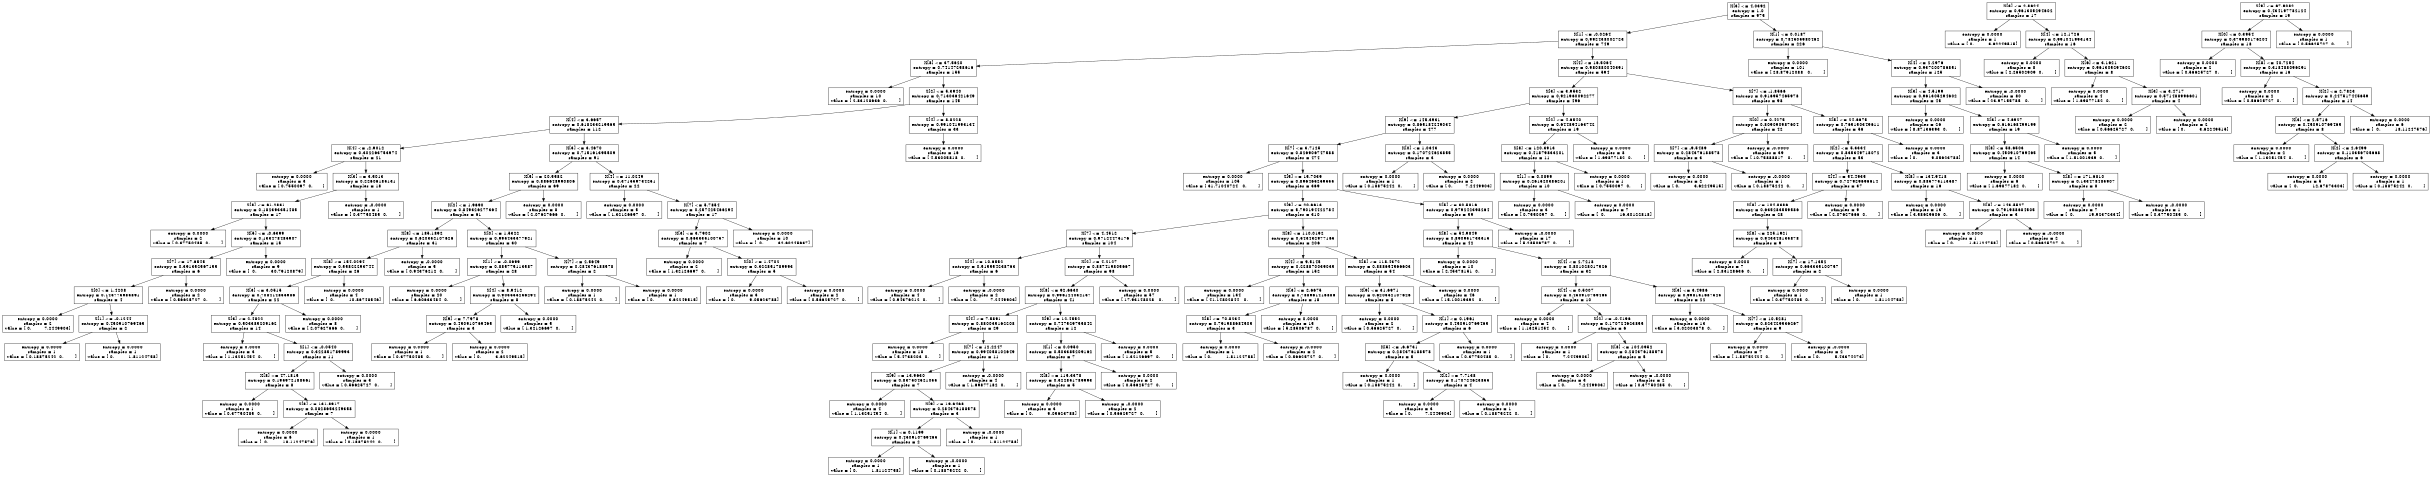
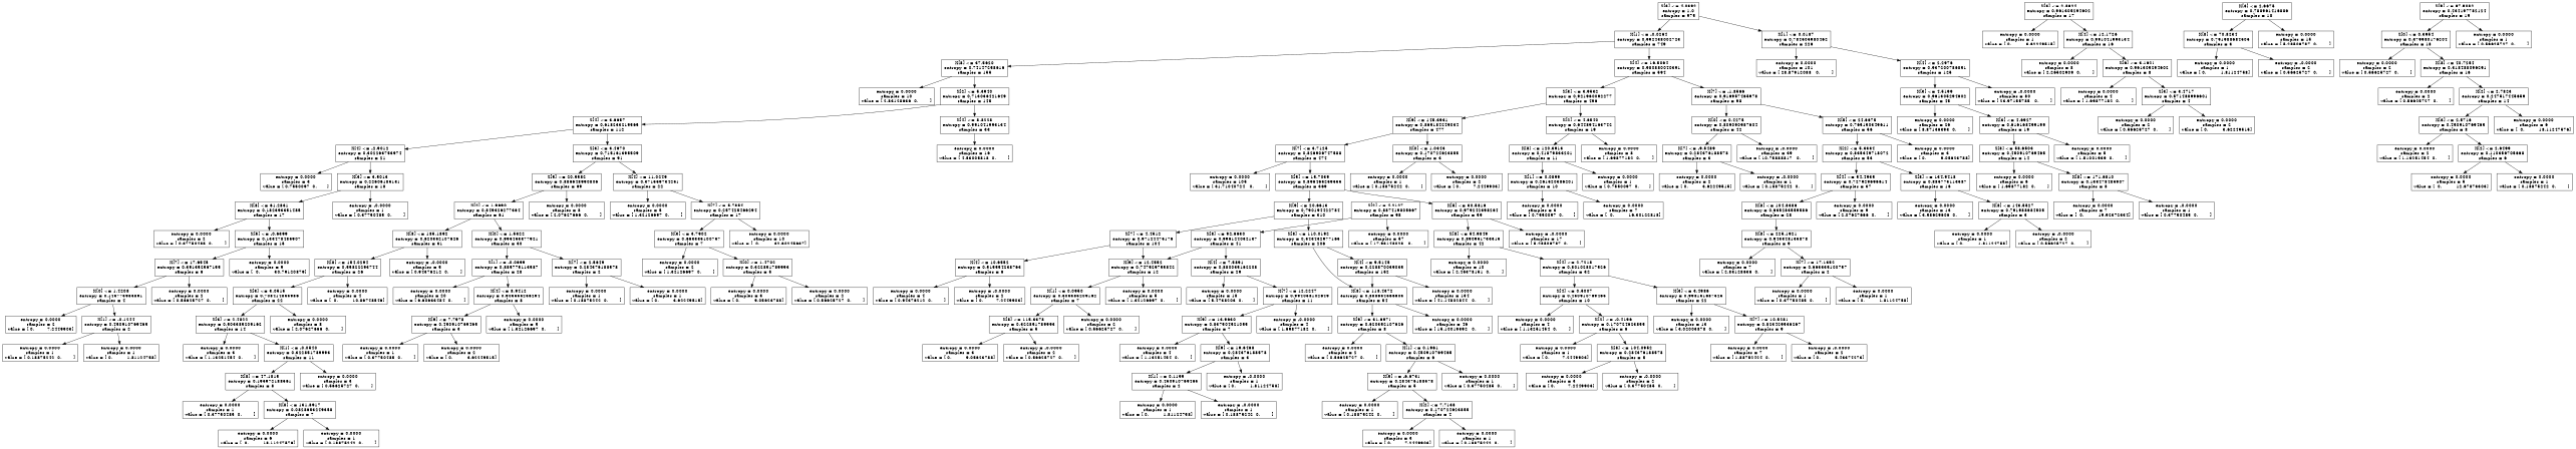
  digraph {
    node [shape=box]
    n1 [label="X[3] <= 4.0392\nentropy = 1.0\nsamples = 975"]
    n2 [label="X[1] <= -0.0264\nentropy = 0.992438002723\nsamples = 749"]
    n3 [label="X[1] <= 0.0187\nentropy = 0.784505980462\nsamples = 226"]
    n4 [label="X[8] <= 37.5620\nentropy = 0.74147258616\nsamples = 155"]
    n5 [label="X[4] <= 16.5064\nentropy = 0.980880040391\nsamples = 594"]
    n6 [label="entropy = 0.0000\nsamples = 101\nvalue = [ 28.87912088   0.        ]"]
    n7 [label="X[4] <= 2.2976\nentropy = 0.937200786851\nsamples = 125"]
    n8 [label="entropy = 0.0000\nsamples = 10\nvalue = [ 2.83128636  0.        ]"]
    n9 [label="X[2] <= 5.3940\nentropy = 0.713036421649\nsamples = 145"]
    n10 [label="X[3] <= 3.9532\nentropy = 0.921960092277\nsamples = 496"]
    n11 [label="X[7] <= -1.8566\nentropy = 0.916957465978\nsamples = 98"]
    n12 [label="X[4] <= 3.6657\nentropy = 0.618233219565\nsamples = 112"]
    n13 [label="X[4] <= 8.8228\nentropy = 0.991041993134\nsamples = 33"]
    n14 [label="X[4] <= -2.9012\nentropy = 0.302263753974\nsamples = 21"]
    n15 [label="X[3] <= 3.4670\nentropy = 0.715161395509\nsamples = 91"]
    n16 [label="entropy = 0.0000\nsamples = 16\nvalue = [ 4.53005818  0.        ]"]
    n17 [label="entropy = 0.0000\nsamples = 3\nvalue = [ 0.7550097  0.       ]"]
    n18 [label="X[3] <= 3.5013\nentropy = 0.22606185131\nsamples = 18"]
    n19 [label="X[5] <= 20.5582\nentropy = 0.886648990806\nsamples = 69"]
    n20 [label="X[4] <= 11.0249\nentropy = 0.371559734251\nsamples = 22"]
    n21 [label="X[8] <= 61.2831\nentropy = 0.182393351485\nsamples = 17"]
    n22 [label="entropy = -0.0000\nsamples = 1\nvalue = [ 0.37750485  0.        ]"]
    n23 [label="entropy = 0.0000\nsamples = 2\nvalue = [ 0.37750485  0.        ]"]
    n24 [label="X[5] <= -0.6399\nentropy = 0.133478485907\nsamples = 15"]
    n25 [label="X[7] <= 17.6545\nentropy = 0.391352567155\nsamples = 6"]
    n26 [label="entropy = 0.0000\nsamples = 9\nvalue = [  0.          30.79120879]"]
    n27 [label="X[0] <= 1.4208\nentropy = 0.143773983891\nsamples = 4"]
    n28 [label="entropy = 0.0000\nsamples = 2\nvalue = [ 0.56625727  0.        ]"]
    n29 [label="entropy = 0.0000\nsamples = 2\nvalue = [ 0.         7.2449903]"]
    n30 [label="X[1] <= -0.1244\nentropy = 0.450910769465\nsamples = 2"]
    n31 [label="entropy = 0.0000\nsamples = 1\nvalue = [ 0.18875242  0.        ]"]
    n32 [label="entropy = 0.0000\nsamples = 1\nvalue = [ 0.          1.81124758]"]
    n33 [label="X[2] <= 1.9690\nentropy = 0.849326277364\nsamples = 61"]
    n34 [label="entropy = 0.0000\nsamples = 8\nvalue = [ 2.07627666  0.        ]"]
    n35 [label="entropy = 0.0000\nsamples = 5\nvalue = [ 1.32126697  0.        ]"]
    n36 [label="X[7] <= 5.7854\nentropy = 0.257425466294\nsamples = 17"]
    n37 [label="X[8] <= 185.1892\nentropy = 0.620352107626\nsamples = 31"]
    n38 [label="X[0] <= 1.5322\nentropy = 0.995453377921\nsamples = 30"]
    n39 [label="X[8] <= 154.0294\nentropy = 0.55822293744\nsamples = 26"]
    n40 [label="entropy = -0.0000\nsamples = 5\nvalue = [ 0.94376212  0.        ]"]
    n41 [label="X[1] <= -0.0699\nentropy = 0.885775113587\nsamples = 28"]
    n42 [label="X[7] <= 2.5649\nentropy = 0.284376188578\nsamples = 2"]
    n43 [label="X[3] <= 3.0515\nentropy = 0.708414835986\nsamples = 22"]
    n44 [label="entropy = 0.0000\nsamples = 4\nvalue = [  0.          10.86748546]"]
    n45 [label="X[3] <= 2.4822\nentropy = 0.503385209162\nsamples = 14"]
    n46 [label="entropy = 0.0000\nsamples = 8\nvalue = [ 2.07627666  0.        ]"]
    n47 [label="entropy = 0.0000\nsamples = 3\nvalue = [ 1.13251454  0.        ]"]
    n48 [label="X[1] <= -0.0540\nentropy = 0.322851789993\nsamples = 11"]
    n49 [label="X[8] <= 47.1815\nentropy = 0.195972188561\nsamples = 8"]
    n50 [label="entropy = 0.0000\nsamples = 3\nvalue = [ 0.56625727  0.        ]"]
    n51 [label="entropy = 0.0000\nsamples = 1\nvalue = [ 0.37750485  0.        ]"]
    n52 [label="X[8] <= 131.8917\nentropy = 0.0828653249358\nsamples = 7"]
    n53 [label="entropy = 0.0000\nsamples = 6\nvalue = [  0.          18.11247576]"]
    n54 [label="entropy = 0.0000\nsamples = 1\nvalue = [ 0.18875242  0.        ]"]
    n55 [label="entropy = 0.0000\nsamples = 20\nvalue = [ 6.60633484  0.        ]"]
    n56 [label="X[4] <= 8.9412\nentropy = 0.903555236294\nsamples = 8"]
    n57 [label="entropy = 0.0000\nsamples = 1\nvalue = [ 0.18875242  0.        ]"]
    n58 [label="entropy = 0.0000\nsamples = 1\nvalue = [ 0.          3.62249515]"]
    n59 [label="X[9] <= 7.7978\nentropy = 0.450910769465\nsamples = 3"]
    n60 [label="entropy = 0.0000\nsamples = 5\nvalue = [ 1.32126697  0.        ]"]
    n61 [label="entropy = 0.0000\nsamples = 1\nvalue = [ 0.37750485  0.        ]"]
    n62 [label="entropy = 0.0000\nsamples = 2\nvalue = [ 0.          3.62249515]"]
    n63 [label="X[3] <= 3.7902\nentropy = 0.663335100757\nsamples = 7"]
    n64 [label="entropy = 0.0000\nsamples = 10\nvalue = [  0.          32.60245637]"]
    n65 [label="entropy = 0.0000\nsamples = 2\nvalue = [ 1.32126697  0.        ]"]
    n66 [label="X[0] <= 1.4702\nentropy = 0.322851789993\nsamples = 5"]
    n67 [label="entropy = 0.0000\nsamples = 3\nvalue = [ 0.          9.05623788]"]
    n68 [label="entropy = 0.0000\nsamples = 2\nvalue = [ 0.56625727  0.        ]"]
    n69 [label="X[3] <= 2.8624\nentropy = 0.961305294602\nsamples = 17"]
    n70 [label="entropy = 0.0000\nsamples = 1\nvalue = [ 0.          3.62249515]"]
    n71 [label="X[4] <= 12.1726\nentropy = 0.991041993134\nsamples = 16"]
    n72 [label="entropy = 0.0000\nsamples = 8\nvalue = [ 2.26502909  0.        ]"]
    n73 [label="X[6] <= 3.1621\nentropy = 0.961305294602\nsamples = 8"]
    n74 [label="entropy = 0.0000\nsamples = 4\nvalue = [ 1.69877182  0.        ]"]
    n75 [label="X[3] <= 3.4717\nentropy = 0.571488996601\nsamples = 4"]
    n76 [label="entropy = 0.0000\nsamples = 2\nvalue = [ 0.56625727  0.        ]"]
    n77 [label="entropy = 0.0000\nsamples = 2\nvalue = [ 0.          3.62249515]"]
    n78 [label="X[9] <= 145.3931\nentropy = 0.865184249034\nsamples = 477"]
    n79 [label="X[2] <= 4.6540\nentropy = 0.644894163742\nsamples = 19"]
    n80 [label="X[0] <= 0.4275\nentropy = 0.809090987604\nsamples = 42"]
    n81 [label="X[5] <= 24.6675\nentropy = 0.765150349611\nsamples = 56"]
    n82 [label="X[7] <= 3.7125\nentropy = 0.826906747588\nsamples = 474"]
    n83 [label="X[0] <= 1.0343\nentropy = 0.170724623855\nsamples = 3"]
    n84 [label="X[8] <= 120.3913\nentropy = 0.41879833201\nsamples = 11"]
    n85 [label="entropy = 0.0000\nsamples = 8\nvalue = [ 1.69877182  0.        ]"]
    n86 [label="entropy = 0.0000\nsamples = 105\nvalue = [ 31.71040724   0.        ]"]
    n87 [label="X[5] <= 15.7039\nentropy = 0.896465259555\nsamples = 369"]
    n88 [label="entropy = 0.0000\nsamples = 1\nvalue = [ 0.18875242  0.        ]"]
    n89 [label="entropy = 0.0000\nsamples = 2\nvalue = [ 0.         7.2449903]"]
-   n90 [label="X[9] <= 20.6613\nentropy = 5.790194422784\nsamples = 310"]
+   n90 [label="X[9] <= 20.6613\nentropy = 0.790194422784\nsamples = 310"]
    n91 [label="X[5] <= 30.5816\nentropy = 0.979242398264\nsamples = 59"]
    n92 [label="X[7] <= 4.4512\nentropy = 0.97124475176\nsamples = 104"]
    n93 [label="X[8] <= 110.0192\nentropy = 0.543432977165\nsamples = 206"]
    n94 [label="X[8] <= 54.9849\nentropy = 0.890951733315\nsamples = 42"]
    n95 [label="entropy = -0.0000\nsamples = 17\nvalue = [ 5.28506787  0.        ]"]
    n96 [label="X[4] <= 10.6552\nentropy = 0.515554238763\nsamples = 6"]
    n97 [label="X[2] <= 4.2127\nentropy = 0.887419805667\nsamples = 98"]
    n98 [label="X[4] <= 9.5145\nentropy = 0.228870039035\nsamples = 152"]
    n99 [label="X[8] <= 118.4372\nentropy = 0.888654566603\nsamples = 54"]
    n100 [label="entropy = 0.0000\nsamples = 4\nvalue = [ 0.94376212  0.        ]"]
    n101 [label="entropy = -0.0000\nsamples = 2\nvalue = [ 0.         7.2449903]"]
    n102 [label="X[8] <= 92.6630\nentropy = 0.996124032137\nsamples = 41"]
    n103 [label="entropy = 0.0000\nsamples = 57\nvalue = [ 17.93148028   0.        ]"]
    n104 [label="X[4] <= 7.5891\nentropy = 0.880035162208\nsamples = 29"]
    n105 [label="X[9] <= 12.4552\nentropy = 0.747529755842\nsamples = 12"]
    n106 [label="entropy = 0.0000\nsamples = 18\nvalue = [ 5.4738203  0.       ]"]
    n107 [label="X[7] <= 12.2247\nentropy = 0.994058102649\nsamples = 11"]
    n108 [label="X[1] <= 0.0950\nentropy = 0.503385209162\nsamples = 7"]
    n109 [label="entropy = 0.0000\nsamples = 5\nvalue = [ 1.32126697  0.        ]"]
    n110 [label="X[9] <= 13.9630\nentropy = 0.837504521055\nsamples = 7"]
    n111 [label="entropy = -0.0000\nsamples = 4\nvalue = [ 1.69877182  0.        ]"]
    n112 [label="entropy = 0.0000\nsamples = 4\nvalue = [ 1.13251454  0.        ]"]
    n113 [label="X[9] <= 19.6468\nentropy = 0.284376188578\nsamples = 3"]
    n114 [label="X[1] <= 0.1199\nentropy = 0.450910769465\nsamples = 2"]
    n115 [label="entropy = -0.0000\nsamples = 1\nvalue = [ 0.          1.81124758]"]
    n116 [label="entropy = 0.0000\nsamples = 1\nvalue = [ 0.          1.81124758]"]
    n117 [label="entropy = -0.0000\nsamples = 1\nvalue = [ 0.18875242  0.        ]"]
    n118 [label="X[8] <= 115.3378\nentropy = 0.322851789993\nsamples = 5"]
    n119 [label="entropy = 0.0000\nsamples = 2\nvalue = [ 0.56625727  0.        ]"]
    n120 [label="entropy = 0.0000\nsamples = 3\nvalue = [ 0.          9.05623788]"]
    n121 [label="entropy = -0.0000\nsamples = 2\nvalue = [ 0.56625727  0.        ]"]
    n122 [label="entropy = 0.0000\nsamples = 134\nvalue = [ 41.14802844   0.        ]"]
    n123 [label="X[3] <= 2.6675\nentropy = 0.788961416886\nsamples = 18"]
    n124 [label="X[9] <= 31.6971\nentropy = 0.620352107626\nsamples = 8"]
    n125 [label="entropy = 0.0000\nsamples = 46\nvalue = [ 15.10019392   0.        ]"]
    n126 [label="X[8] <= 70.8234\nentropy = 0.791988684505\nsamples = 3"]
    n127 [label="entropy = 0.0000\nsamples = 15\nvalue = [ 5.28506787  0.        ]"]
    n128 [label="entropy = 0.0000\nsamples = 1\nvalue = [ 0.          1.81124758]"]
    n129 [label="entropy = -0.0000\nsamples = 2\nvalue = [ 0.56625727  0.        ]"]
    n130 [label="entropy = 0.0000\nsamples = 2\nvalue = [ 0.56625727  0.        ]"]
    n131 [label="X[1] <= 0.1961\nentropy = 0.450910769465\nsamples = 6"]
    n132 [label="X[5] <= -6.6731\nentropy = 0.284376188578\nsamples = 5"]
    n133 [label="entropy = 0.0000\nsamples = 1\nvalue = [ 0.37750485  0.        ]"]
    n134 [label="entropy = 0.0000\nsamples = 1\nvalue = [ 0.18875242  0.        ]"]
    n135 [label="X[2] <= 7.7138\nentropy = 0.170724623855\nsamples = 4"]
    n136 [label="entropy = 0.0000\nsamples = 3\nvalue = [ 0.         7.2449903]"]
    n137 [label="entropy = 0.0000\nsamples = 1\nvalue = [ 0.18875242  0.        ]"]
    n138 [label="entropy = 0.0000\nsamples = 10\nvalue = [ 2.45378151  0.        ]"]
    n139 [label="X[4] <= 2.7218\nentropy = 0.801028017526\nsamples = 32"]
    n140 [label="X[4] <= 0.5007\nentropy = 0.450910769465\nsamples = 10"]
    n141 [label="X[3] <= 3.4986\nentropy = 0.998131687525\nsamples = 22"]
    n142 [label="entropy = 0.0000\nsamples = 4\nvalue = [ 1.13251454  0.        ]"]
    n143 [label="X[2] <= -0.4196\nentropy = 0.170724623855\nsamples = 6"]
    n144 [label="entropy = 0.0000\nsamples = 13\nvalue = [ 3.02003878  0.        ]"]
    n145 [label="X[7] <= 10.5281\nentropy = 0.823429536267\nsamples = 9"]
    n146 [label="entropy = 0.0000\nsamples = 1\nvalue = [ 0.         7.2449903]"]
    n147 [label="X[8] <= 104.0952\nentropy = 0.284376188578\nsamples = 5"]
    n148 [label="entropy = 0.0000\nsamples = 3\nvalue = [ 0.         7.2449903]"]
    n149 [label="entropy = -0.0000\nsamples = 2\nvalue = [ 0.37750485  0.        ]"]
    n150 [label="entropy = 0.0000\nsamples = 7\nvalue = [ 1.88752424  0.        ]"]
    n151 [label="entropy = -0.0000\nsamples = 2\nvalue = [ 0.          5.43374273]"]
    n152 [label="X[1] <= 0.0899\nentropy = 0.261520386201\nsamples = 10"]
    n153 [label="entropy = 0.0000\nsamples = 1\nvalue = [ 0.7550097  0.       ]"]
    n154 [label="entropy = 0.0000\nsamples = 3\nvalue = [ 0.7550097  0.       ]"]
    n155 [label="entropy = 0.0000\nsamples = 7\nvalue = [  0.          16.30122818]"]
    n156 [label="X[7] <= -9.5489\nentropy = 0.284376188578\nsamples = 3"]
    n157 [label="entropy = -0.0000\nsamples = 39\nvalue = [ 10.75888817   0.        ]"]
    n158 [label="X[2] <= 5.3334\nentropy = 0.835349718072\nsamples = 53"]
    n159 [label="entropy = 0.0000\nsamples = 3\nvalue = [ 0.          9.05623788]"]
    n160 [label="entropy = 0.0000\nsamples = 2\nvalue = [ 0.          3.62249515]"]
    n161 [label="entropy = -0.0000\nsamples = 1\nvalue = [ 0.18875242  0.        ]"]
    n162 [label="X[4] <= 54.4935\nentropy = 0.727929696614\nsamples = 37"]
    n163 [label="X[8] <= 134.9418\nentropy = 0.885775113587\nsamples = 16"]
    n164 [label="X[8] <= 104.8386\nentropy = 0.635283559586\nsamples = 28"]
    n165 [label="entropy = 0.0000\nsamples = 9\nvalue = [ 2.07627666  0.        ]"]
    n166 [label="entropy = 0.0000\nsamples = 13\nvalue = [ 3.58629606  0.        ]"]
    n167 [label="X[8] <= 143.5527\nentropy = 0.791988684505\nsamples = 3"]
    n168 [label="X[8] <= 225.1921\nentropy = 0.943348135878\nsamples = 9"]
    n169 [label="X[9] <= 67.9082\nentropy = 0.434197782124\nsamples = 19"]
    n170 [label="X[0] <= 0.3954\nentropy = 0.379980176204\nsamples = 18"]
    n171 [label="entropy = 0.0000\nsamples = 1\nvalue = [ 0.56625727  0.        ]"]
    n172 [label="entropy = 0.0000\nsamples = 7\nvalue = [ 2.83128636  0.        ]"]
    n173 [label="X[7] <= 17.1352\nentropy = 0.663335100757\nsamples = 2"]
    n174 [label="entropy = 0.0000\nsamples = 2\nvalue = [ 0.56625727  0.        ]"]
    n175 [label="X[8] <= 40.7254\nentropy = 0.318488096291\nsamples = 16"]
    n176 [label="entropy = 0.0000\nsamples = 2\nvalue = [ 0.56625727  0.        ]"]
    n177 [label="X[2] <= 2.7823\nentropy = 0.247517445659\nsamples = 14"]
    n178 [label="X[3] <= 2.5716\nentropy = 0.450910769465\nsamples = 8"]
    n179 [label="entropy = 0.0000\nsamples = 6\nvalue = [  0.          18.11247576]"]
    n180 [label="entropy = 0.0000\nsamples = 2\nvalue = [ 1.13251454  0.        ]"]
    n181 [label="X[2] <= 2.6499\nentropy = 0.110356705668\nsamples = 6"]
    n182 [label="entropy = 0.0000\nsamples = 5\nvalue = [  0.          12.67873303]"]
    n183 [label="entropy = 0.0000\nsamples = 1\nvalue = [ 0.18875242  0.        ]"]
    n184 [label="entropy = 0.0000\nsamples = 1\nvalue = [ 0.37750485  0.        ]"]
    n185 [label="entropy = 0.0000\nsamples = 1\nvalue = [ 0.          1.81124758]"]
    n186 [label="entropy = 0.0000\nsamples = 1\nvalue = [ 0.          1.81124758]"]
    n187 [label="entropy = -0.0000\nsamples = 2\nvalue = [ 0.56625727  0.        ]"]
    n188 [label="X[3] <= 4.5199\nentropy = 0.961305294602\nsamples = 45"]
    n189 [label="entropy = -0.0000\nsamples = 80\nvalue = [ 23.97155785   0.        ]"]
    n190 [label="entropy = 0.0000\nsamples = 26\nvalue = [ 8.87136393  0.        ]"]
    n191 [label="X[3] <= 4.6927\nentropy = 0.616168499199\nsamples = 19"]
    n192 [label="X[8] <= 58.6503\nentropy = 0.450910769465\nsamples = 14"]
    n193 [label="entropy = 0.0000\nsamples = 5\nvalue = [ 1.51001939  0.        ]"]
    n194 [label="entropy = 0.0000\nsamples = 6\nvalue = [ 1.69877182  0.        ]"]
    n195 [label="X[8] <= 171.6810\nentropy = 0.133478485907\nsamples = 8"]
    n196 [label="entropy = 0.0000\nsamples = 7\nvalue = [  0.          19.92372334]"]
    n197 [label="entropy = -0.0000\nsamples = 1\nvalue = [ 0.37750485  0.        ]"]
    n1 -> n2
    n1 -> n3
    n2 -> n4
    n2 -> n5
    n3 -> n6
    n3 -> n7
    n4 -> n8
    n4 -> n9
    n5 -> n10
    n5 -> n11
    n7 -> n188
    n7 -> n189
    n9 -> n12
    n9 -> n13
    n10 -> n78
    n10 -> n79
    n11 -> n80
    n11 -> n81
    n12 -> n14
    n12 -> n15
    n13 -> n16
    n14 -> n17
    n14 -> n18
    n15 -> n19
    n15 -> n20
    n18 -> n21
    n18 -> n22
    n19 -> n33
    n19 -> n34
    n20 -> n35
    n20 -> n36
    n21 -> n23
    n21 -> n24
    n24 -> n25
    n24 -> n26
    n25 -> n27
    n25 -> n28
    n27 -> n29
    n27 -> n30
    n30 -> n31
    n30 -> n32
    n33 -> n37
    n33 -> n38
    n36 -> n63
    n36 -> n64
    n37 -> n39
    n37 -> n40
    n38 -> n41
    n38 -> n42
    n39 -> n43
    n39 -> n44
    n41 -> n55
    n41 -> n56
    n42 -> n57
    n42 -> n58
    n43 -> n45
    n43 -> n46
    n45 -> n47
    n45 -> n48
    n48 -> n49
    n48 -> n50
    n49 -> n51
    n49 -> n52
    n52 -> n53
    n52 -> n54
    n56 -> n59
    n56 -> n60
    n59 -> n61
    n59 -> n62
    n63 -> n65
    n63 -> n66
    n66 -> n67
    n66 -> n68
    n69 -> n70
    n69 -> n71
    n71 -> n72
    n71 -> n73
    n73 -> n74
    n73 -> n75
    n75 -> n76
    n75 -> n77
    n78 -> n82
    n78 -> n83
    n79 -> n84
    n79 -> n85
    n80 -> n156
    n80 -> n157
    n81 -> n158
    n81 -> n159
    n82 -> n86
    n82 -> n87
    n83 -> n88
    n83 -> n89
    n84 -> n152
    n84 -> n153
    n87 -> n90
    n87 -> n91
    n90 -> n92
    n90 -> n93
    n91 -> n94
    n91 -> n95
    n92 -> n96
-   n92 -> n97
+   n92 -> n105
    n93 -> n98
    n93 -> n99
    n94 -> n138
    n94 -> n139
    n96 -> n100
    n96 -> n101
    n97 -> n102
    n97 -> n103
    n98 -> n122
-   n98 -> n123
+   n98 -> n99
    n99 -> n124
    n99 -> n125
    n102 -> n104
    n102 -> n105
    n104 -> n106
    n104 -> n107
    n105 -> n108
    n105 -> n109
    n107 -> n110
    n107 -> n111
    n108 -> n118
    n108 -> n119
    n110 -> n112
    n110 -> n113
    n113 -> n114
    n113 -> n115
    n114 -> n116
    n114 -> n117
    n118 -> n120
    n118 -> n121
    n123 -> n126
    n123 -> n127
    n124 -> n130
    n124 -> n131
    n126 -> n128
    n126 -> n129
    n131 -> n132
    n131 -> n133
    n132 -> n134
    n132 -> n135
    n135 -> n136
    n135 -> n137
    n139 -> n140
    n139 -> n141
    n140 -> n142
    n140 -> n143
    n141 -> n144
    n141 -> n145
    n143 -> n146
    n143 -> n147
    n145 -> n150
    n145 -> n151
    n147 -> n148
    n147 -> n149
    n152 -> n154
    n152 -> n155
    n156 -> n160
    n156 -> n161
    n158 -> n162
    n158 -> n163
    n162 -> n164
    n162 -> n165
    n163 -> n166
    n163 -> n167
    n164 -> n168
    n167 -> n186
    n167 -> n187
    n168 -> n172
    n168 -> n173
    n169 -> n170
    n169 -> n171
    n170 -> n174
    n170 -> n175
    n173 -> n184
    n173 -> n185
    n175 -> n176
    n175 -> n177
    n177 -> n178
    n177 -> n179
    n178 -> n180
    n178 -> n181
    n181 -> n182
    n181 -> n183
    n188 -> n190
    n188 -> n191
    n191 -> n192
    n191 -> n193
    n192 -> n194
    n192 -> n195
    n195 -> n196
    n195 -> n197
  }
